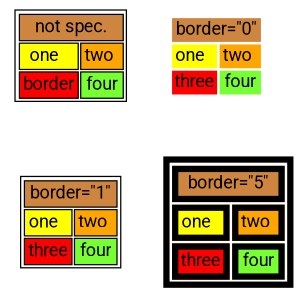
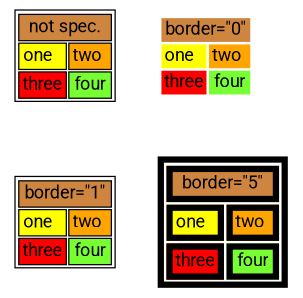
  digraph {
    fontname=Roboto
    node [fontname=Roboto shape=none]
-   n1 [label=<     <table>        <tr><td colspan="2" bgcolor="Peru">not spec.</td></tr>        <tr><td bgcolor="yellow">one  </td><td bgcolor="orange">two </td></tr>        <tr><td bgcolor="red">border</td><td bgcolor="#77ff33">four</td></tr>     </table>   >]
+   n1 [label=<     <table>        <tr><td colspan="2" bgcolor="Peru">not spec.</td></tr>        <tr><td bgcolor="yellow">one  </td><td bgcolor="orange">two </td></tr>        <tr><td bgcolor="red">three</td><td bgcolor="#77ff33">four</td></tr>     </table>   >]
    n2 [label=<     <table border="0">        <tr><td colspan="2" bgcolor="Peru">border="0"</td></tr>        <tr><td bgcolor="yellow">one  </td><td bgcolor="orange">two </td></tr>        <tr><td bgcolor="red">three</td><td bgcolor="#77ff33">four</td></tr>     </table>   >]
    n3 [label=<     <table border="1">        <tr><td colspan="2" bgcolor="Peru">border="1"</td></tr>        <tr><td bgcolor="yellow">one  </td><td bgcolor="orange">two </td></tr>        <tr><td bgcolor="red">three</td><td bgcolor="#77ff33">four</td></tr>     </table>   >]
    n4 [label=<     <table border="5">        <tr><td colspan="2" bgcolor="Peru">border="5"</td></tr>        <tr><td bgcolor="yellow">one  </td><td bgcolor="orange">two </td></tr>        <tr><td bgcolor="red">three</td><td bgcolor="#77ff33">four</td></tr>     </table>   >]
    subgraph sub_1 {
      rank=same
      n1
      n2
    }
    subgraph sub_2 {
      rank=same
      n3
      n4
    }
    n1 -> n3 [style=invis fontname=Roboto]
  }
